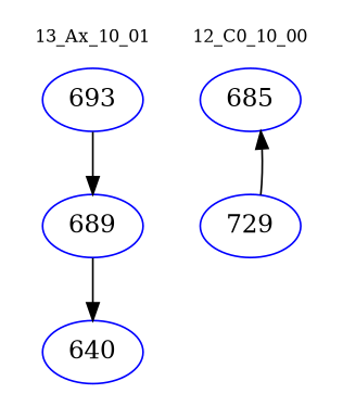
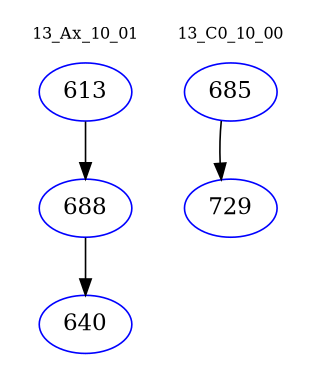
  digraph {
    node [color=blue]
    edge [color=black]
-   n1 [label=693]
-   n2 [label=689]
+   n1 [label=613]
+   n2 [label=688]
    n3 [label=640]
    n4 [label=685]
    n5 [label=729]
    subgraph cluster_1 {
      color=white
      fontsize=10
      label="13_Ax_10_01"
      n1
      n2
      n3
    }
    subgraph cluster_2 {
      color=white
      fontsize=10
-     label="12_C0_10_00"
+     label="13_C0_10_00"
      n4
      n5
    }
    n1 -> n2
    n2 -> n3
-   n5 -> n4
+   n4 -> n5
  }
